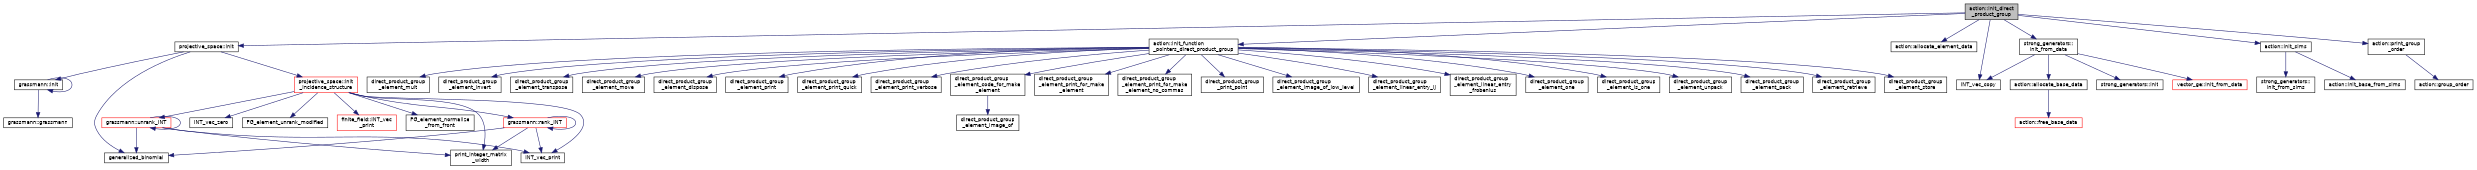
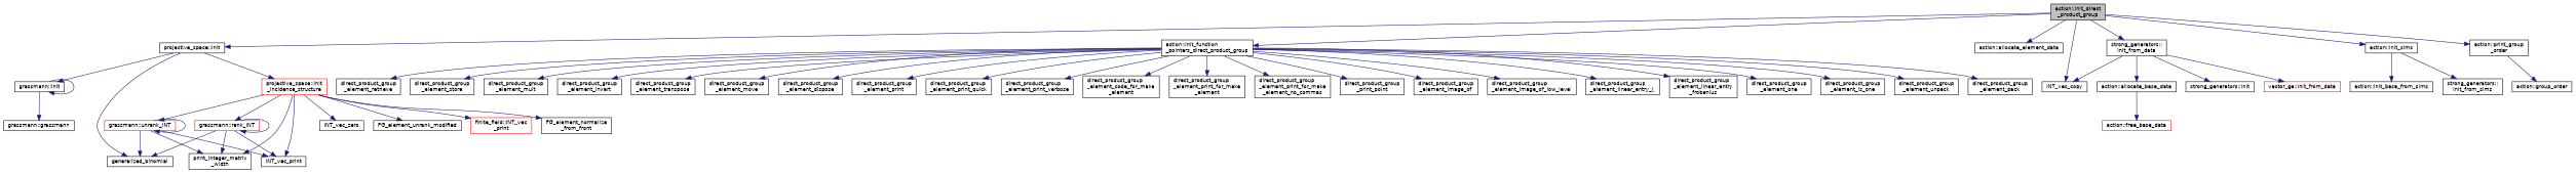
  digraph {
    rankdir=TB
    node [color=black fillcolor=white fontname=Helvetica fontsize=10 shape=record style=filled]
    edge [color=midnightblue fontname=Helvetica fontsize=10 labelfontname=Helvetica labelfontsize=10 style=solid]
    n1 [fillcolor=grey75 fontcolor=black height=0.2 label="action::init_direct\l_product_group" width=0.4]
    n2 [height=0.2 label="projective_space::init" width=0.4]
    n3 [height=0.2 label="action::init_function\l_pointers_direct_product_group" width=0.4]
    n4 [height=0.2 label="action::allocate_element_data" width=0.4]
    n5 [height=0.2 label=INT_vec_copy width=0.4]
    n6 [height=0.2 label="strong_generators::\linit_from_data" width=0.4]
    n7 [height=0.2 label="action::init_sims" width=0.4]
    n8 [height=0.2 label="action::print_group\l_order" width=0.4]
    n9 [height=0.2 label="grassmann::init" width=0.4]
    n10 [height=0.2 label=generalized_binomial width=0.4]
    n11 [color=red height=0.2 label="projective_space::init\l_incidence_structure" width=0.4]
    n12 [height=0.2 label="direct_product_group\l_element_image_of" width=0.4]
    n13 [height=0.2 label="direct_product_group\l_element_image_of_low_level" width=0.4]
    n14 [height=0.2 label="direct_product_group\l_element_linear_entry_ij" width=0.4]
    n15 [height=0.2 label="direct_product_group\l_element_linear_entry\l_frobenius" width=0.4]
    n16 [height=0.2 label="direct_product_group\l_element_one" width=0.4]
    n17 [height=0.2 label="direct_product_group\l_element_is_one" width=0.4]
    n18 [height=0.2 label="direct_product_group\l_element_unpack" width=0.4]
    n19 [height=0.2 label="direct_product_group\l_element_pack" width=0.4]
    n20 [height=0.2 label="direct_product_group\l_element_retrieve" width=0.4]
    n21 [height=0.2 label="direct_product_group\l_element_store" width=0.4]
    n22 [height=0.2 label="direct_product_group\l_element_mult" width=0.4]
    n23 [height=0.2 label="direct_product_group\l_element_invert" width=0.4]
    n24 [height=0.2 label="direct_product_group\l_element_transpose" width=0.4]
    n25 [height=0.2 label="direct_product_group\l_element_move" width=0.4]
    n26 [height=0.2 label="direct_product_group\l_element_dispose" width=0.4]
    n27 [height=0.2 label="direct_product_group\l_element_print" width=0.4]
    n28 [height=0.2 label="direct_product_group\l_element_print_quick" width=0.4]
    n29 [height=0.2 label="direct_product_group\l_element_print_verbose" width=0.4]
    n30 [height=0.2 label="direct_product_group\l_element_code_for_make\l_element" width=0.4]
    n31 [height=0.2 label="direct_product_group\l_element_print_for_make\l_element" width=0.4]
    n32 [height=0.2 label="direct_product_group\l_element_print_for_make\l_element_no_commas" width=0.4]
    n33 [height=0.2 label="direct_product_group\l_print_point" width=0.4]
    n34 [height=0.2 label="action::allocate_base_data" width=0.4]
    n35 [color=red height=0.2 label="action::free_base_data" width=0.4]
    n36 [height=0.2 label="strong_generators::init" width=0.4]
    n37 [color=red height=0.2 label="vector_ge::init_from_data" width=0.4]
    n38 [height=0.2 label="action::init_base_from_sims" width=0.4]
    n39 [height=0.2 label="strong_generators::\linit_from_sims" width=0.4]
    n40 [height=0.2 label="action::group_order" width=0.4]
    n41 [height=0.2 label="grassmann::grassmann" width=0.4]
    n42 [height=0.2 label=INT_vec_zero width=0.4]
    n43 [height=0.2 label=PG_element_unrank_modified width=0.4]
    n44 [height=0.2 label=INT_vec_print width=0.4]
    n45 [color=red height=0.2 label="finite_field::INT_vec\l_print" width=0.4]
    n46 [height=0.2 label="PG_element_normalize\l_from_front" width=0.4]
    n47 [color=red height=0.2 label="grassmann::unrank_INT" width=0.4]
    n48 [height=0.2 label="print_integer_matrix\l_width" width=0.4]
    n49 [color=red height=0.2 label="grassmann::rank_INT" width=0.4]
    n1 -> n2
    n1 -> n3
    n1 -> n4
    n1 -> n5
    n1 -> n6
    n1 -> n7
    n1 -> n8
    n2 -> n9
    n2 -> n10
    n2 -> n11
-   n30 -> n12
+   n3 -> n12
    n3 -> n13
    n3 -> n14
    n3 -> n15
    n3 -> n16
    n3 -> n17
    n3 -> n18
    n3 -> n19
    n3 -> n20
    n3 -> n21
    n3 -> n22
    n3 -> n23
    n3 -> n24
    n3 -> n25
    n3 -> n26
    n3 -> n27
    n3 -> n28
    n3 -> n29
    n3 -> n30
    n3 -> n31
    n3 -> n32
    n3 -> n33
    n6 -> n5
    n6 -> n34
    n6 -> n36
    n6 -> n37
    n7 -> n38
    n7 -> n39
    n8 -> n40
    n9 -> n9
    n9 -> n41
    n11 -> n42
    n11 -> n43
    n11 -> n44
    n11 -> n45
    n11 -> n46
    n11 -> n47
    n11 -> n48
    n11 -> n49
    n34 -> n35
    n47 -> n10
    n47 -> n44
    n47 -> n47
    n47 -> n48
    n49 -> n10
    n49 -> n44
    n49 -> n48
    n49 -> n49
  }
